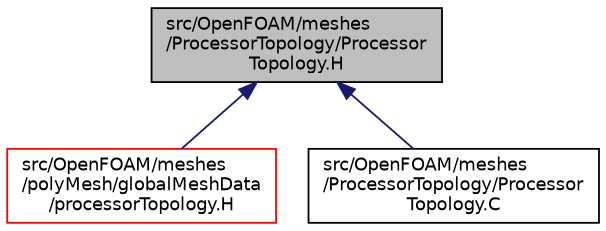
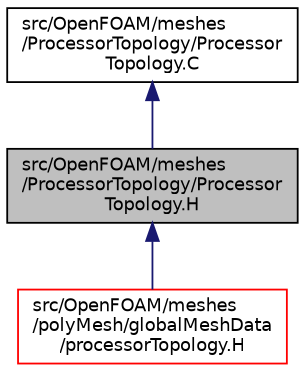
  digraph {
    node [color=black fontname=Helvetica fontsize=10 shape=record]
    edge [color=midnightblue dir=back fontname=Helvetica fontsize=10 labelfontname=Helvetica labelfontsize=10 style=solid]
    n1 [fillcolor=grey75 fontcolor=black height=0.2 label="src/OpenFOAM/meshes\l/ProcessorTopology/Processor\lTopology.H" style=filled width=0.4]
    n2 [color=red height=0.2 label="src/OpenFOAM/meshes\l/polyMesh/globalMeshData\l/processorTopology.H" width=0.4]
    n3 [height=0.2 label="src/OpenFOAM/meshes\l/ProcessorTopology/Processor\lTopology.C" width=0.4]
    n1 -> n2
-   n1 -> n3
+   n3 -> n1
  }
